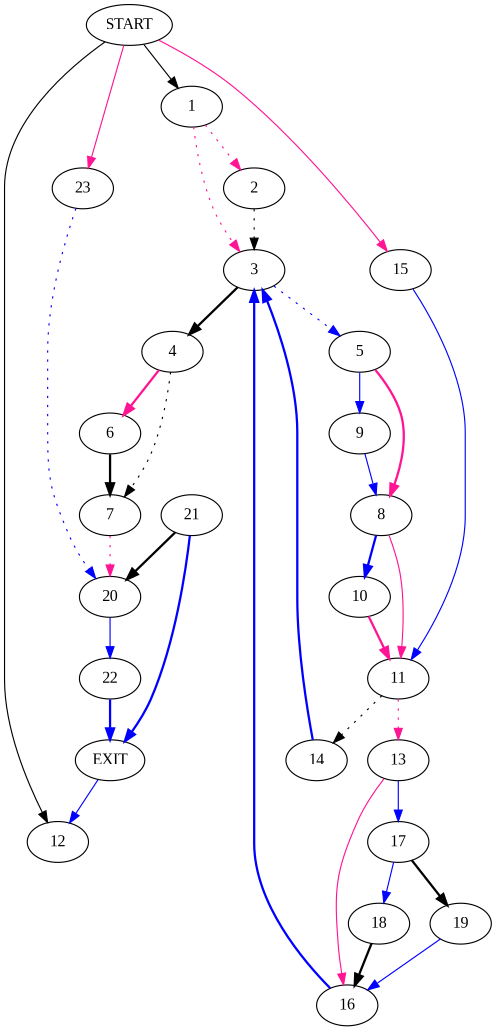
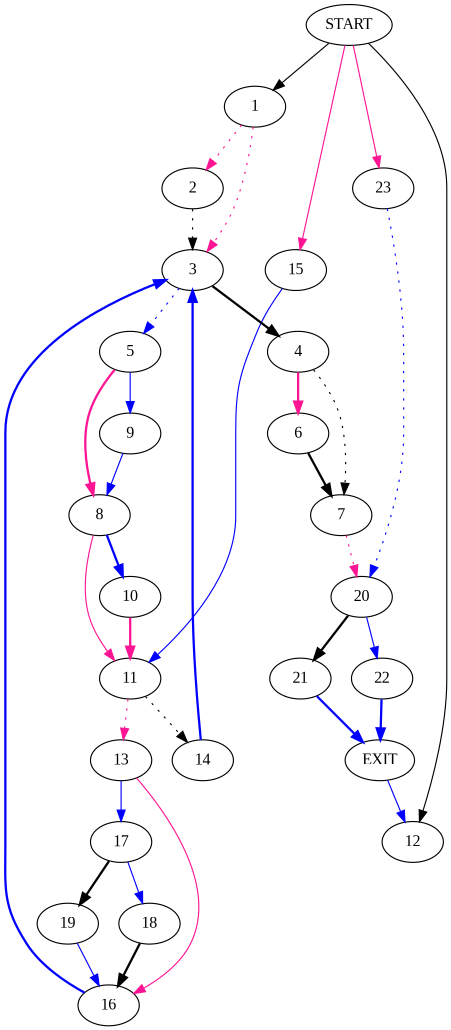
  digraph {
    fontname="Liberation Serif"
    node [fontname="Liberation Serif"]
    edge [color=blue fontname="Liberation Serif" style=solid]
    n1 [label=START]
    1
    12
    15
    23
    2
    3
    11
    20
    n10 [label=EXIT]
    4
    5
    6
    7
    8
    9
    10
    21
    22
    13
    14
    16
    17
    18
    19
    n1 -> 1 [color=black]
    n1 -> 12 [color=black]
    n1 -> 15 [color=deeppink]
    n1 -> 23 [color=deeppink]
    1 -> 2 [color=deeppink style=dotted]
    1 -> 3 [color=deeppink style=dotted]
    15 -> 11
    23 -> 20 [style=dotted]
    2 -> 3 [color=black style=dotted]
    3 -> 4 [color=black style=bold]
    3 -> 5 [style=dotted]
    11 -> 13 [color=deeppink style=dotted]
    11 -> 14 [color=black style=dotted]
-   21 -> 20 [color=black style=bold]
+   20 -> 21 [color=black style=bold]
    20 -> 22
    n10 -> 12
    4 -> 6 [color=deeppink style=bold]
    4 -> 7 [color=black style=dotted]
    5 -> 8 [color=deeppink style=bold]
    5 -> 9
    6 -> 7 [color=black style=bold]
    7 -> 20 [color=deeppink style=dotted]
    8 -> 11 [color=deeppink]
    8 -> 10 [style=bold]
    9 -> 8
    10 -> 11 [color=deeppink style=bold]
    21 -> n10 [style=bold]
    22 -> n10 [style=bold]
    13 -> 16 [color=deeppink]
    13 -> 17
    14 -> 3 [style=bold]
    16 -> 3 [style=bold]
    17 -> 18
    17 -> 19 [color=black style=bold]
    18 -> 16 [color=black style=bold]
    19 -> 16
  }
